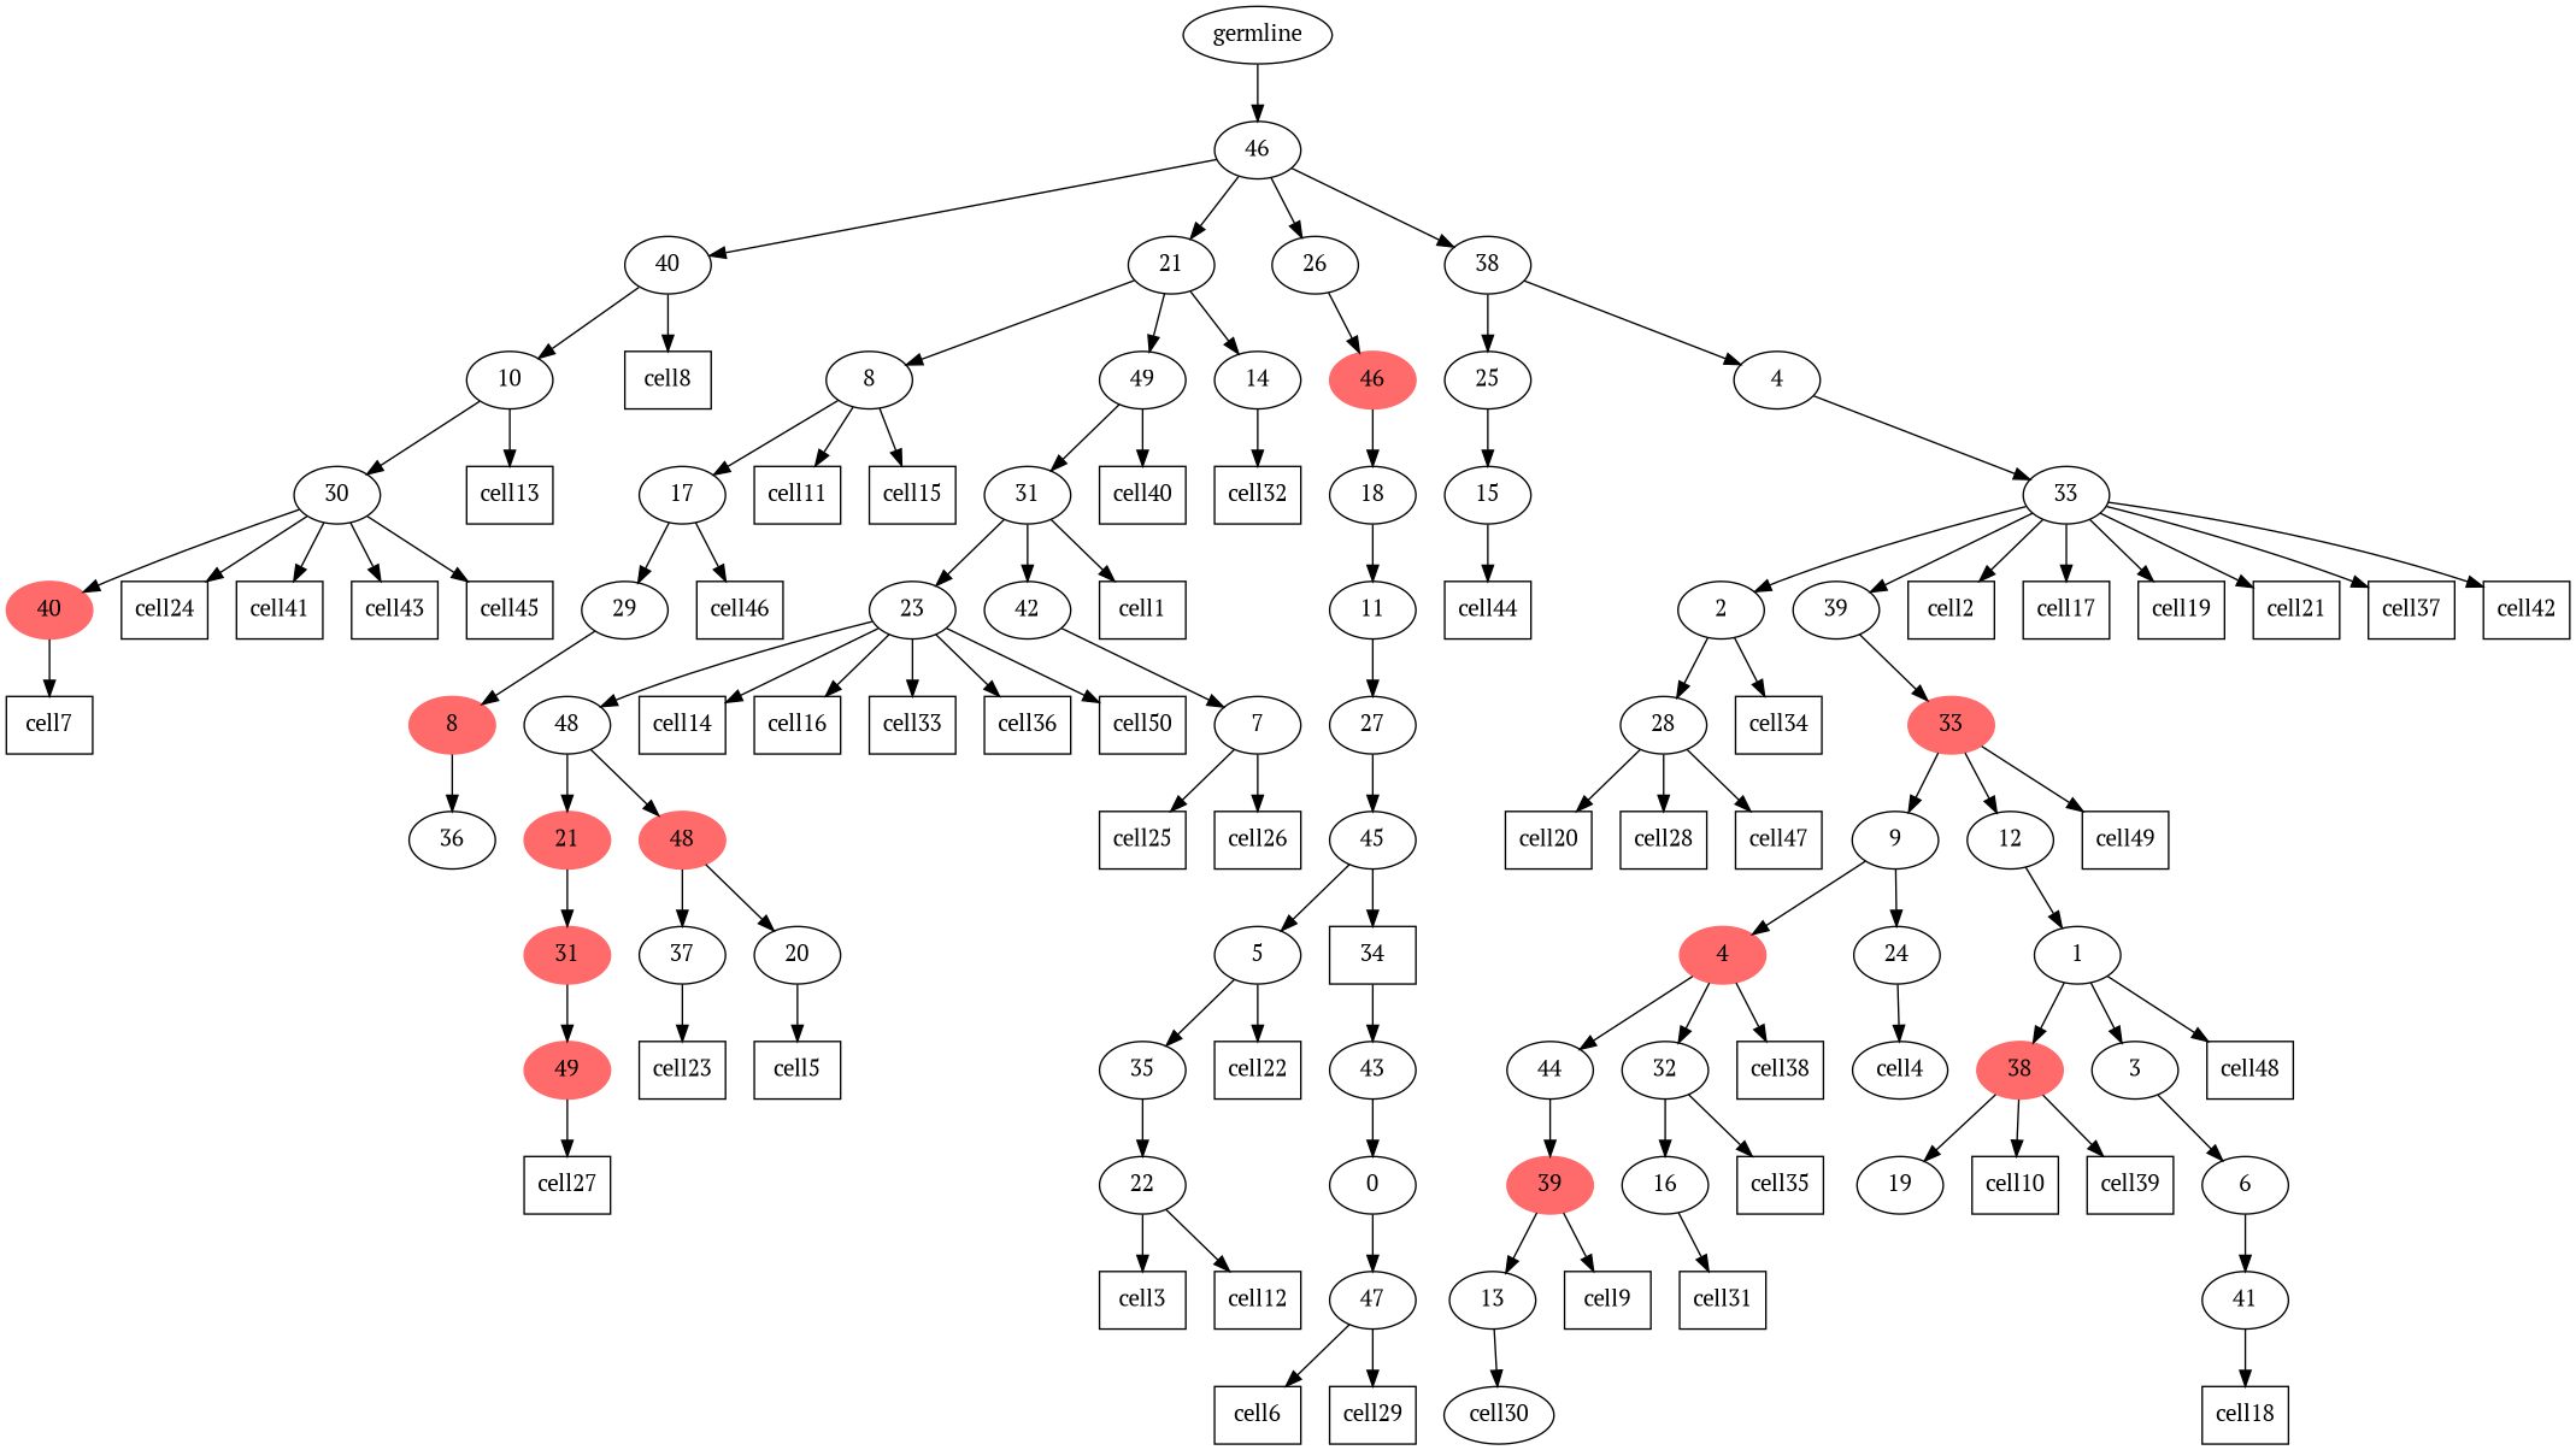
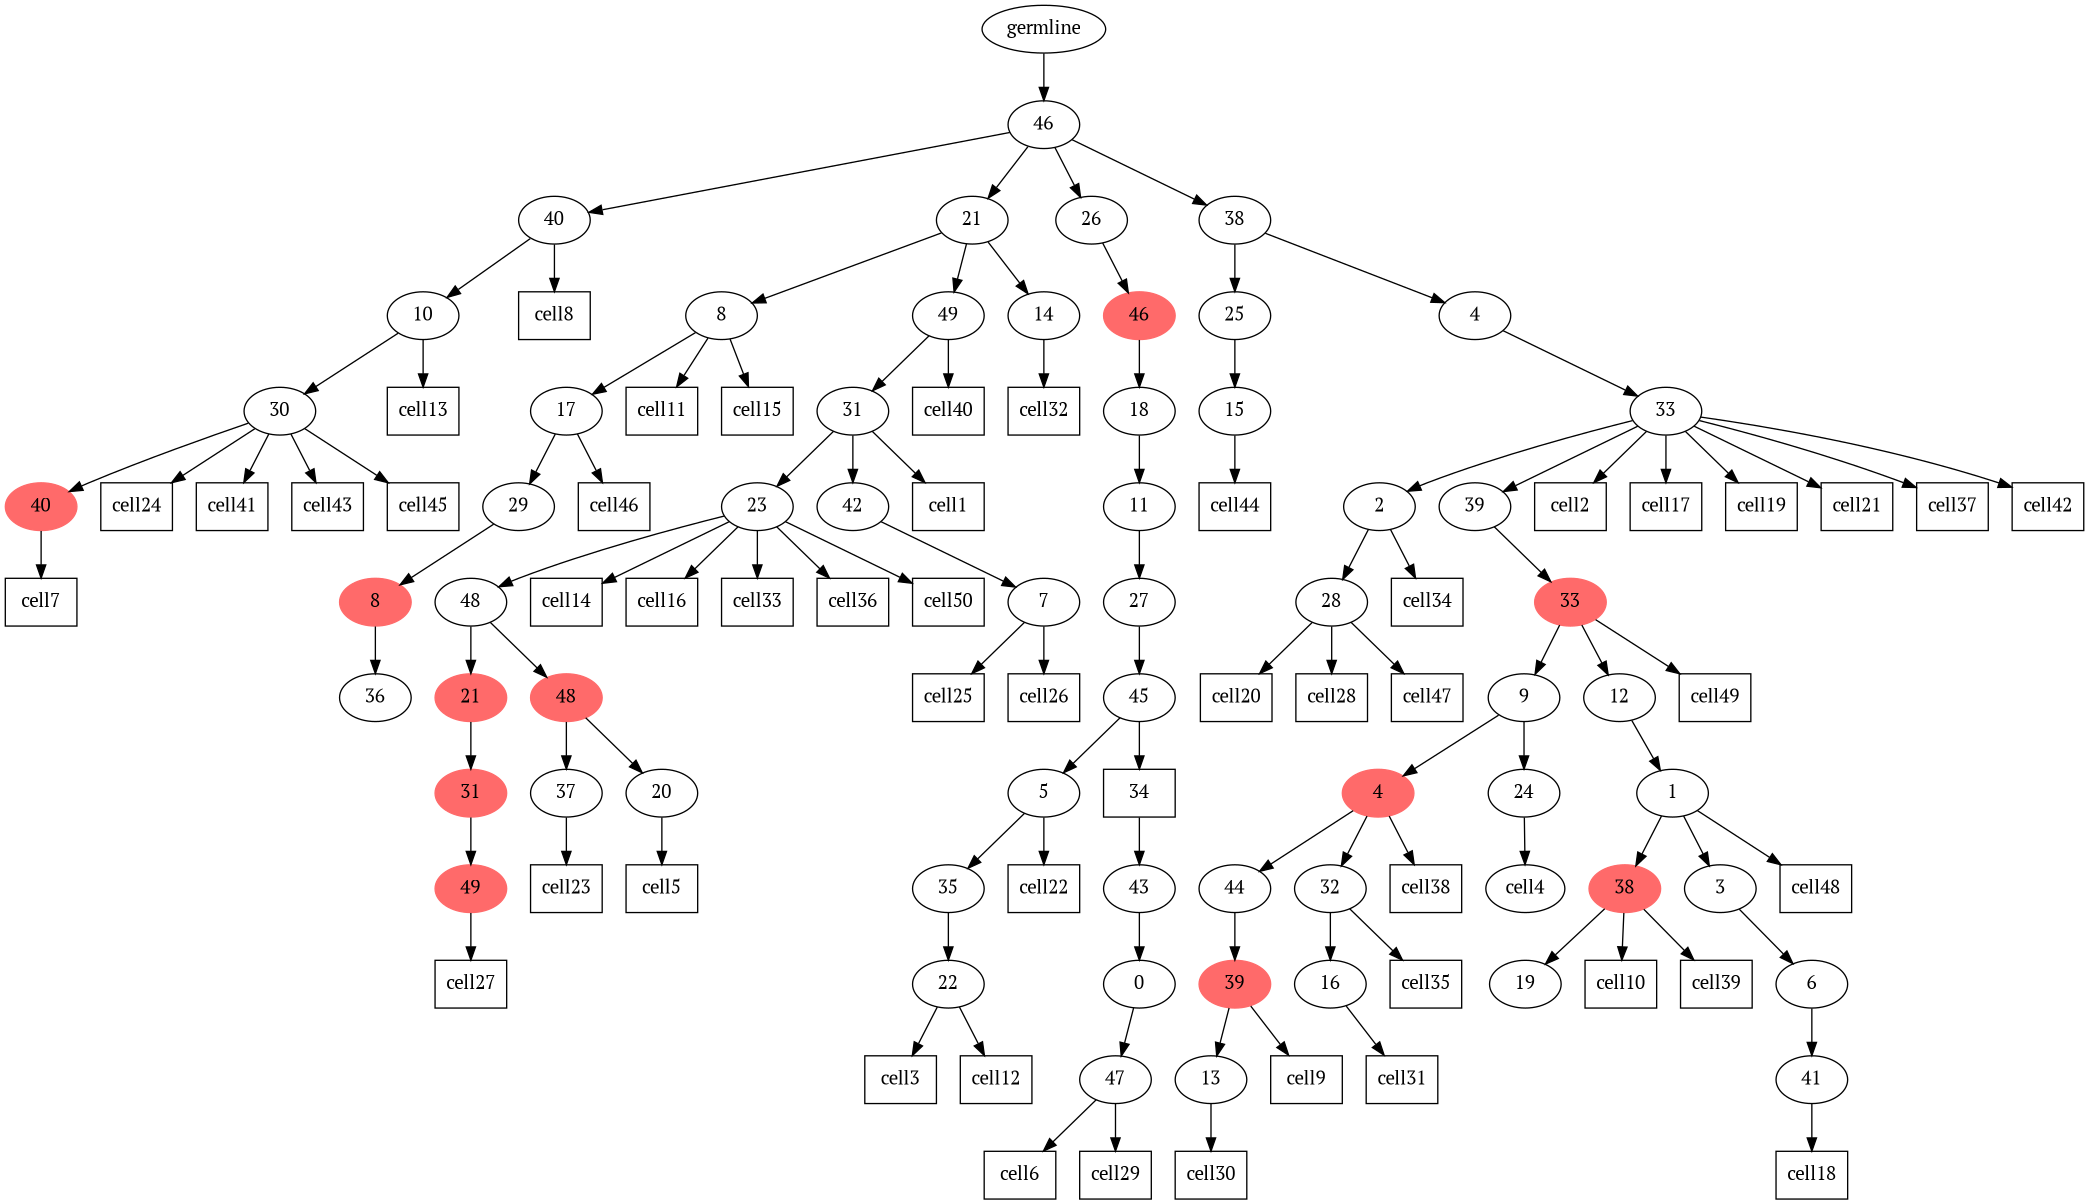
  digraph {
    fontname="PT Serif"
    node [fontname="PT Serif"]
    edge [fontname="PT Serif"]
    n1 [label=30]
    n2 [color=indianred1 label=40 style=filled]
    cell24 [shape=box]
    cell41 [shape=box]
    cell43 [shape=box]
    cell45 [shape=box]
    cell7 [shape=box]
    n8 [label=10]
    cell13 [shape=box]
    n10 [label=40]
    cell8 [shape=box]
    n12 [color=indianred1 label=8 style=filled]
    n13 [label=36]
    n14 [label=29]
    n15 [label=17]
    cell46 [shape=box]
    n17 [label=8]
    cell11 [shape=box]
    cell15 [shape=box]
    n20 [color=indianred1 label=31 style=filled]
    n21 [color=indianred1 label=49 style=filled]
    cell27 [shape=box]
    n23 [color=indianred1 label=21 style=filled]
    n24 [color=indianred1 label=48 style=filled]
    n25 [label=37]
    n26 [label=20]
    cell23 [shape=box]
    cell5 [shape=box]
    n29 [label=48]
    n30 [label=23]
    cell14 [shape=box]
    cell16 [shape=box]
    cell33 [shape=box]
    cell36 [shape=box]
    cell50 [shape=box]
    n36 [label=42]
    n37 [label=7]
    cell25 [shape=box]
    cell26 [shape=box]
    n40 [label=31]
    cell1 [shape=box]
    n42 [label=49]
    cell40 [shape=box]
    n44 [label=21]
    n45 [label=14]
    cell32 [shape=box]
    n47 [label=35]
    n48 [label=22]
    cell3 [shape=box]
    cell12 [shape=box]
    n51 [label=5]
    cell22 [shape=box]
    n53 [label=0]
    n54 [label=47]
    cell6 [shape=box]
    cell29 [shape=box]
    n57 [label=43]
    n58 [label=34 shape=box]
    n59 [label=45]
    n60 [label=27]
    n61 [label=11]
    n62 [label=18]
    n63 [color=indianred1 label=46 style=filled]
    n64 [label=26]
    n65 [label=25]
    n66 [label=15]
    cell44 [shape=box]
    n68 [label=2]
    n69 [label=28]
    cell34 [shape=box]
    cell20 [shape=box]
    cell28 [shape=box]
    cell47 [shape=box]
    n74 [color=indianred1 label=39 style=filled]
    n75 [label=13]
    cell9 [shape=box]
-   cell30 [shape=ellipse]
+   cell30 [shape=box]
    n78 [label=44]
    n79 [label=32]
    n80 [label=16]
    cell35 [shape=box]
    cell31 [shape=box]
    n83 [color=indianred1 label=4 style=filled]
    cell38 [shape=box]
    n85 [label=9]
    n86 [label=24]
    cell4 [shape=ellipse]
    n88 [color=indianred1 label=38 style=filled]
    n89 [label=19]
    cell10 [shape=box]
    cell39 [shape=box]
    n92 [label=6]
    n93 [label=41]
    cell18 [shape=box]
    n95 [label=3]
    n96 [label=1]
    cell48 [shape=box]
    n98 [label=12]
    n99 [color=indianred1 label=33 style=filled]
    cell49 [shape=box]
    n101 [label=39]
    n102 [label=33]
    cell2 [shape=box]
    cell17 [shape=box]
    cell19 [shape=box]
    cell21 [shape=box]
    cell37 [shape=box]
    cell42 [shape=box]
    n109 [label=4]
    n110 [label=38]
    n111 [label=46]
    n112 [label=germline]
    n1 -> n2
    n1 -> cell24
    n1 -> cell41
    n1 -> cell43
    n1 -> cell45
    n2 -> cell7
    n8 -> n1
    n8 -> cell13
    n10 -> n8
    n10 -> cell8
    n12 -> n13
    n14 -> n12
    n15 -> n14
    n15 -> cell46
    n17 -> n15
    n17 -> cell11
    n17 -> cell15
    n20 -> n21
    n21 -> cell27
    n23 -> n20
    n24 -> n25
    n24 -> n26
    n25 -> cell23
    n26 -> cell5
    n29 -> n23
    n29 -> n24
    n30 -> n29
    n30 -> cell14
    n30 -> cell16
    n30 -> cell33
    n30 -> cell36
    n30 -> cell50
    n36 -> n37
    n37 -> cell25
    n37 -> cell26
    n40 -> n30
    n40 -> n36
    n40 -> cell1
    n42 -> n40
    n42 -> cell40
    n44 -> n17
    n44 -> n42
    n44 -> n45
    n45 -> cell32
    n47 -> n48
    n48 -> cell3
    n48 -> cell12
    n51 -> n47
    n51 -> cell22
    n53 -> n54
    n54 -> cell6
    n54 -> cell29
    n57 -> n53
    n58 -> n57
    n59 -> n51
    n59 -> n58
    n60 -> n59
    n61 -> n60
    n62 -> n61
    n63 -> n62
    n64 -> n63
    n65 -> n66
    n66 -> cell44
    n68 -> n69
    n68 -> cell34
    n69 -> cell20
    n69 -> cell28
    n69 -> cell47
    n74 -> n75
    n74 -> cell9
    n75 -> cell30
    n78 -> n74
    n79 -> n80
    n79 -> cell35
    n80 -> cell31
    n83 -> n78
    n83 -> n79
    n83 -> cell38
    n85 -> n83
    n85 -> n86
    n86 -> cell4
    n88 -> n89
    n88 -> cell10
    n88 -> cell39
    n92 -> n93
    n93 -> cell18
    n95 -> n92
    n96 -> n88
    n96 -> n95
    n96 -> cell48
    n98 -> n96
    n99 -> n85
    n99 -> n98
    n99 -> cell49
    n101 -> n99
    n102 -> n68
    n102 -> n101
    n102 -> cell2
    n102 -> cell17
    n102 -> cell19
    n102 -> cell21
    n102 -> cell37
    n102 -> cell42
    n109 -> n102
    n110 -> n65
    n110 -> n109
    n111 -> n10
    n111 -> n44
    n111 -> n64
    n111 -> n110
    n112 -> n111
  }
